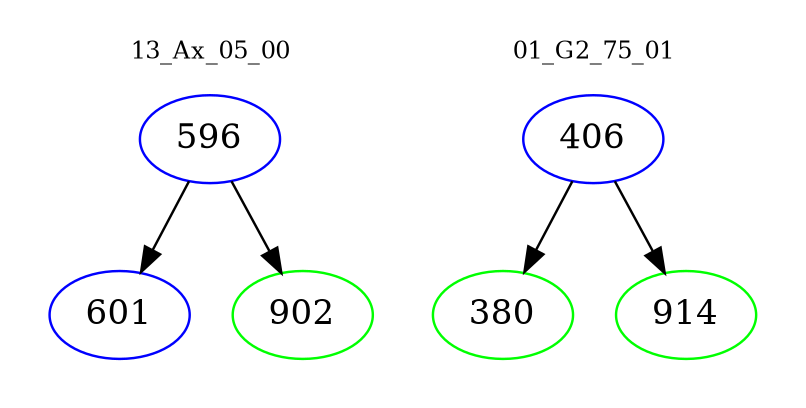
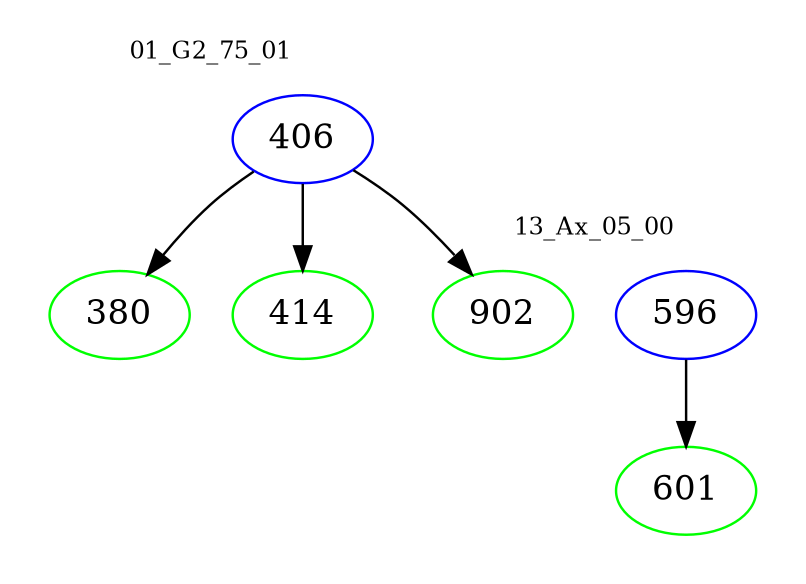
  digraph {
    node [color=green]
    edge [color=black]
    n1 [color=blue label=596]
-   n2 [color=blue label=601]
+   n2 [label=601]
    n3 [label=902]
    n4 [color=blue label=406]
    n5 [label=380]
-   n6 [label=914]
+   n6 [label=414]
    subgraph cluster_1 {
      color=white
      fontsize=10
      label="13_Ax_05_00"
      n1
      n2
      n3
    }
    subgraph cluster_2 {
      color=white
      fontsize=10
      label="01_G2_75_01"
      n4
      n5
      n6
    }
    n1 -> n2
-   n1 -> n3
+   n4 -> n3
    n4 -> n5
    n4 -> n6
  }
